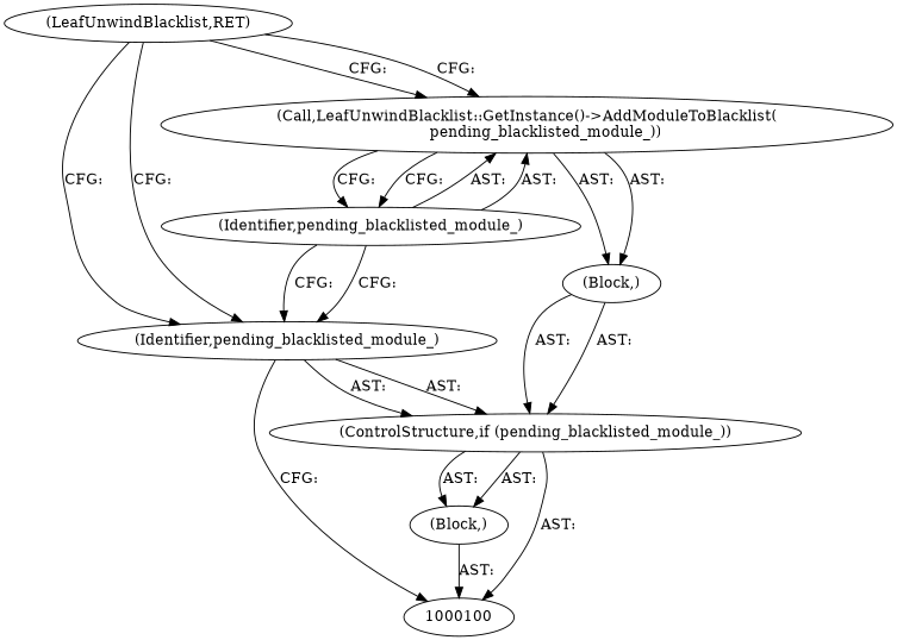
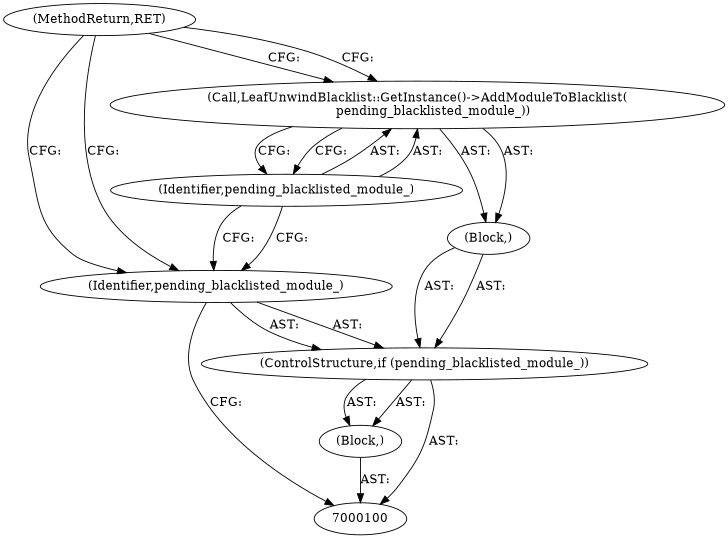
  digraph {
-   n1 [label="(LeafUnwindBlacklist,RET)"]
+   n1 [label="(MethodReturn,RET)"]
    n2 [label="(Identifier,pending_blacklisted_module_)"]
    n3 [label="(Call,LeafUnwindBlacklist::GetInstance()->AddModuleToBlacklist(\n        pending_blacklisted_module_))"]
-   1000100
+   1000100 [label=7000100]
    n5 [label="(ControlStructure,if (pending_blacklisted_module_))"]
    n6 [label="(Block,)"]
    n7 [label="(Identifier,pending_blacklisted_module_)"]
    n8 [label="(Block,)"]
    n1 -> n2 [label="CFG: "]
    n1 -> n2 [label="CFG: "]
    n1 -> n3 [label="CFG: "]
    n1 -> n3 [label="CFG: "]
    n2 -> 1000100 [label="CFG: "]
    n2 -> n5 [label="AST: "]
    n2 -> n5 [label="AST: "]
    n3 -> n6 [label="AST: "]
    n3 -> n6 [label="AST: "]
    n3 -> n7 [label="CFG: "]
    n3 -> n7 [label="CFG: "]
    n5 -> 1000100 [label="AST: "]
    n5 -> n8 [label="AST: "]
    n5 -> n8 [label="AST: "]
    n6 -> n5 [label="AST: "]
    n6 -> n5 [label="AST: "]
    n7 -> n2 [label="CFG: "]
    n7 -> n2 [label="CFG: "]
    n7 -> n3 [label="AST: "]
    n7 -> n3 [label="AST: "]
    n8 -> 1000100 [label="AST: "]
  }
